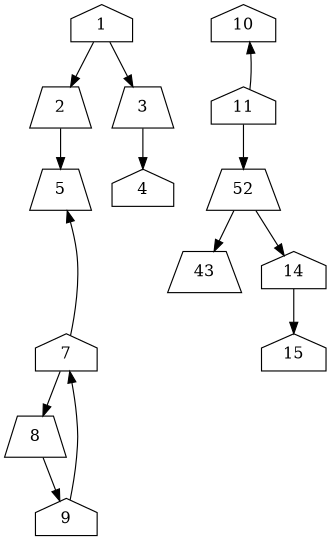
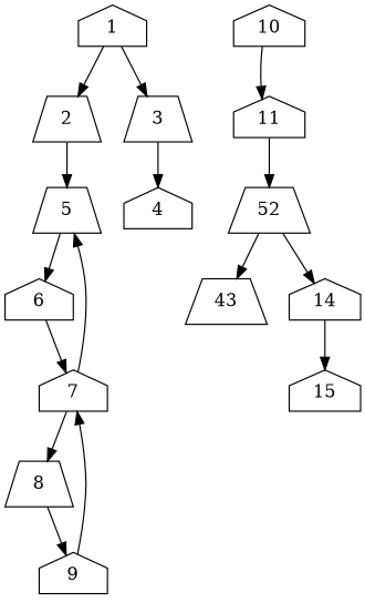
  digraph {
    node [alpha=0.07 shape=house]
    1 [alpha=0.09 expect_size=52231168]
    2 [alpha=0.04 expect_size=14852096 shape=trapezium]
    3 [expect_size=34395136 shape=trapezium]
    5 [alpha=0.04 expect_size=49455104 shape=trapezium]
    4 [alpha=0.08 expect_size=22334464]
+   6 [alpha=0.11 expect_size=6828032]
    7 [alpha=0.01 expect_size=24208384]
    8 [alpha=0.03 expect_size=11914240 shape=trapezium]
    9 [expect_size=20986880]
    10 [alpha=0.18 expect_size=28435456]
    11 [alpha=0.08 expect_size=31106048]
    n12 [alpha=0.10 expect_size=6129664 label=52 shape=trapezium]
    n13 [expect_size=14437376 label=43 shape=trapezium]
    14 [alpha=0.16 expect_size=31394816]
    15 [alpha=0.16 expect_size=50567168]
    1 -> 2
    1 -> 3
    2 -> 5
    3 -> 4
+   5 -> 6
+   6 -> 7
    7 -> 5
    7 -> 8
    8 -> 9
    9 -> 7
-   11 -> 10
+   10 -> 11
    11 -> n12
    n12 -> n13
    n12 -> 14
    14 -> 15
  }
